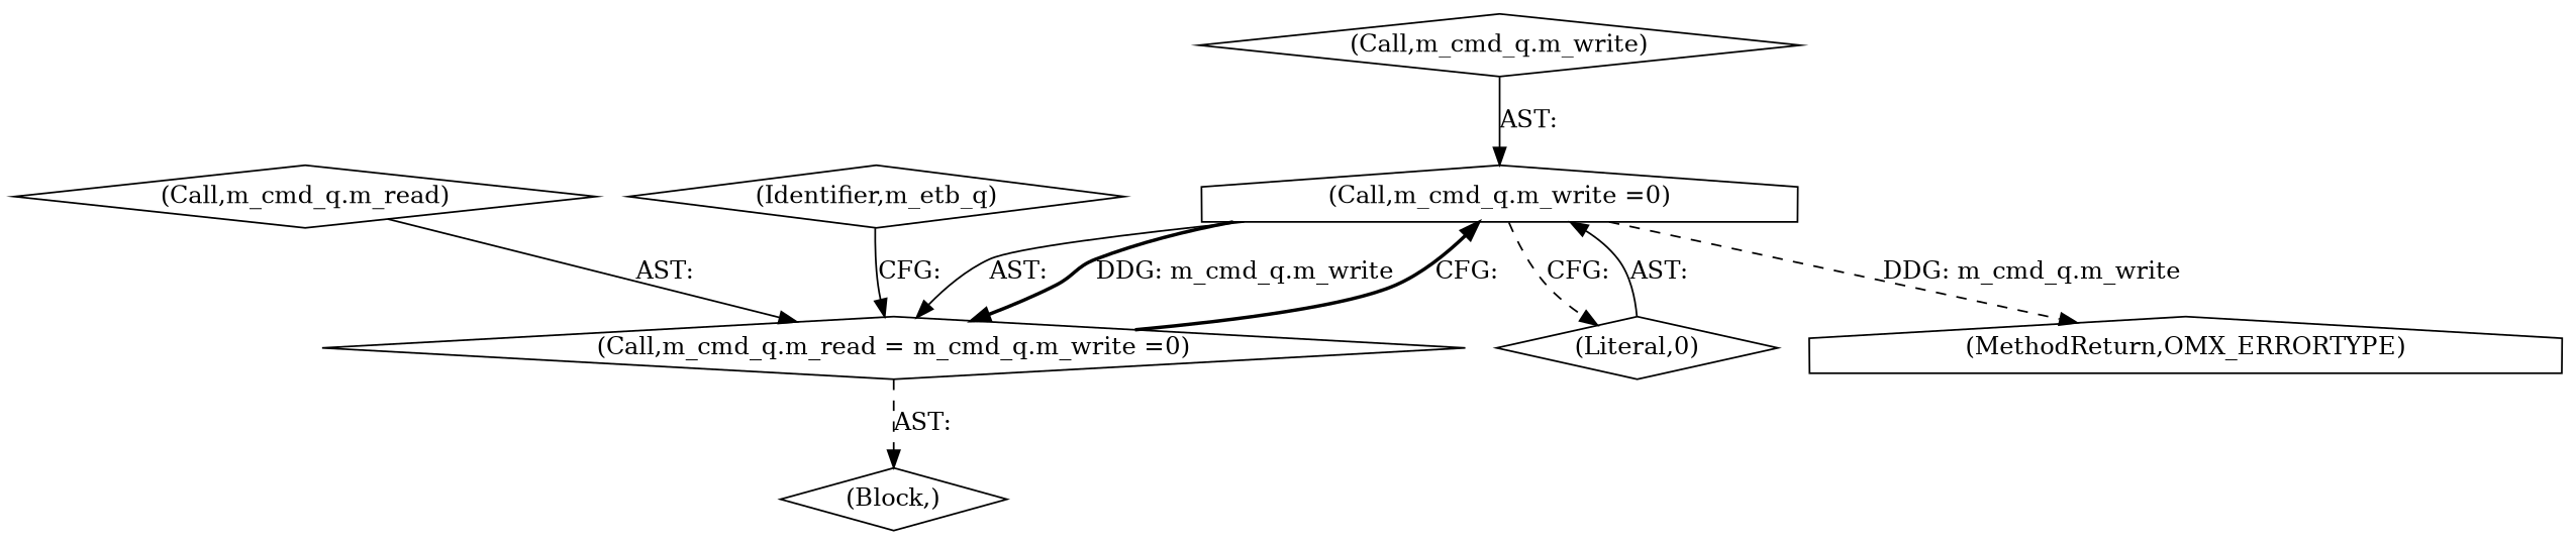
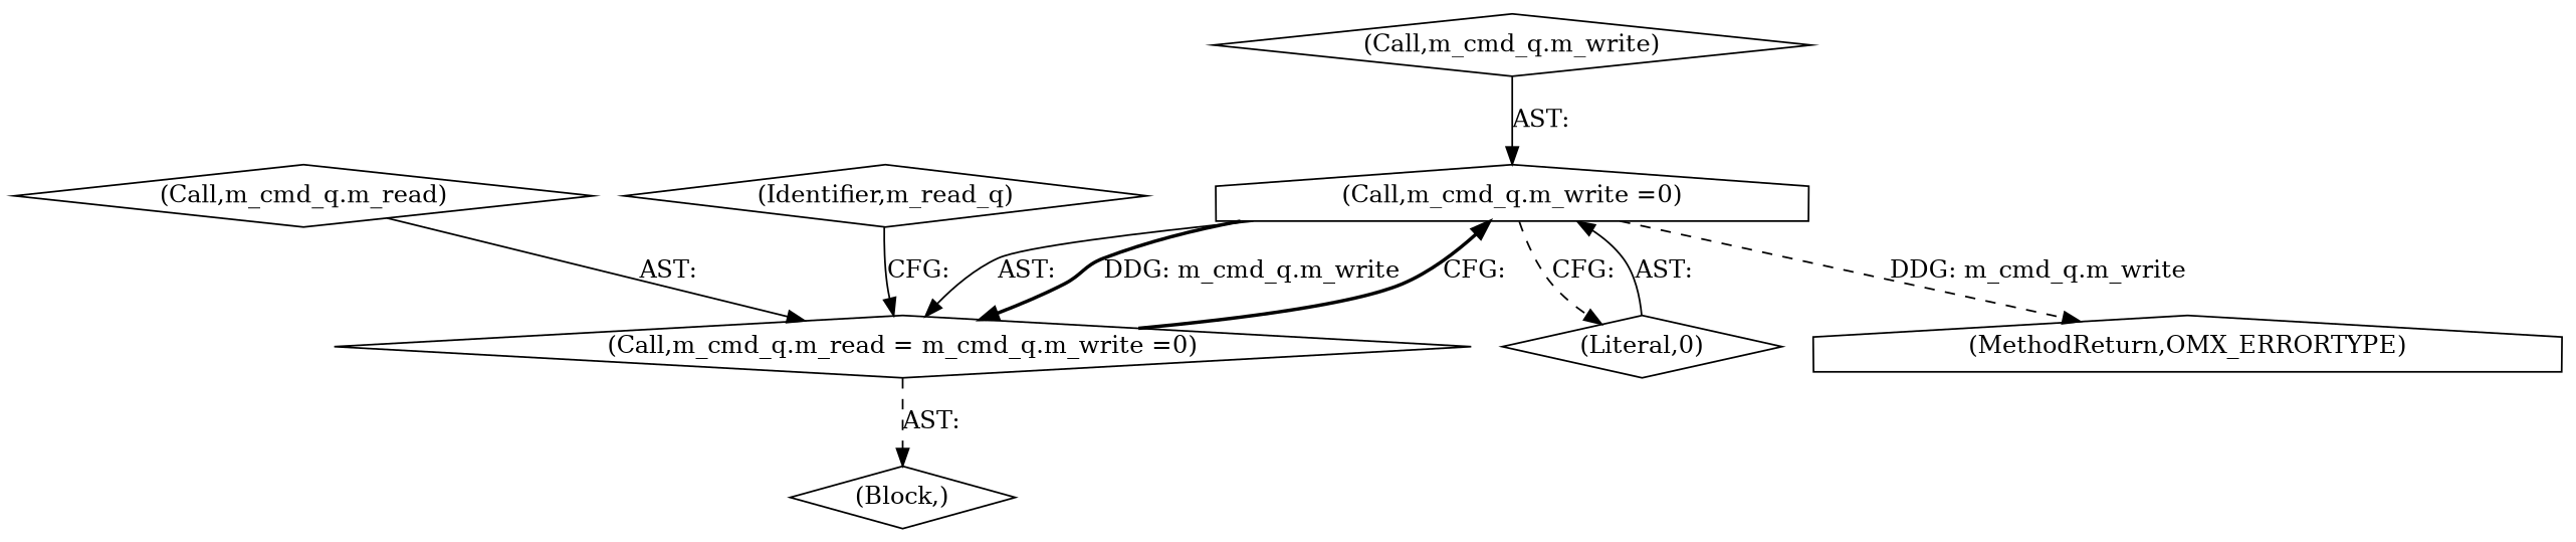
  digraph {
    node [shape=diamond]
    edge [style=solid]
    n1 [label="(Call,m_cmd_q.m_write =0)" shape=house]
    n2 [label="(Call,m_cmd_q.m_read = m_cmd_q.m_write =0)"]
    n3 [label="(Literal,0)"]
    n4 [label="(MethodReturn,OMX_ERRORTYPE)" shape=house]
    n5 [label="(Block,)"]
    n6 [label="(Call,m_cmd_q.m_read)"]
-   n7 [label="(Identifier,m_etb_q)"]
+   n7 [label="(Identifier,m_read_q)"]
    n8 [label="(Call,m_cmd_q.m_write)"]
    n1 -> n2 [label="AST: "]
    n1 -> n2 [label="DDG: m_cmd_q.m_write" style=bold]
    n1 -> n3 [label="CFG: " style=dashed]
    n1 -> n4 [label="DDG: m_cmd_q.m_write" style=dashed]
    n2 -> n1 [label="CFG: " style=bold]
    n2 -> n5 [label="AST: " style=dashed]
    n3 -> n1 [label="AST: "]
    n6 -> n2 [label="AST: "]
    n7 -> n2 [label="CFG: "]
    n8 -> n1 [label="AST: "]
  }
